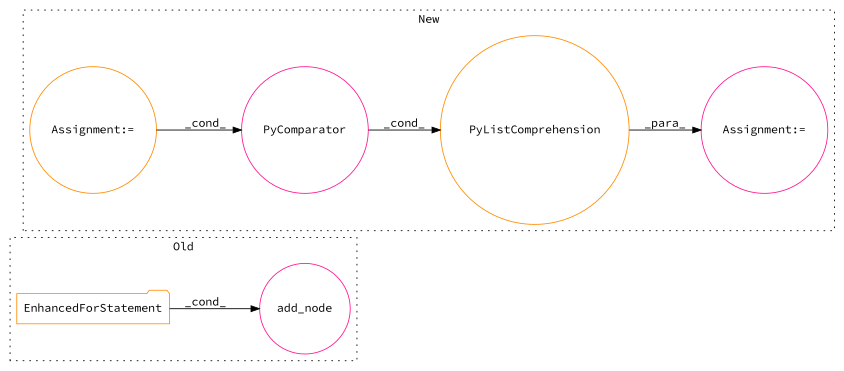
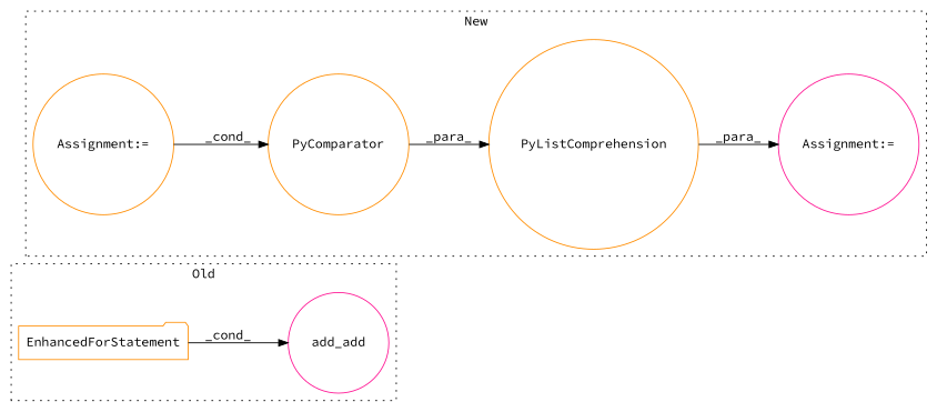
  digraph {
    fontname="Source Code Pro"
    rankdir=LR
    node [a=7 color=deeppink fontname="Source Code Pro" l=24 s=5436 shape=circle]
    edge [fontname="Source Code Pro"]
-   n1 [a=32 l="9,1" label=add_node s="4802,4812"]
+   n1 [a=32 l="9,1" label=add_add s="4802,4812"]
    n2 [a=70 color=darkorange l="53,2" label=EnhancedForStatement s="4710,4789" shape=folder]
-   n3 [a=113 label=PyComparator]
+   n3 [a=113 color=darkorange label=PyComparator]
    n4 [l=12 label="Assignment:=" s=5344]
    n5 [color=darkorange label="Assignment:="]
    n6 [a=109 color=darkorange l=112 label=PyListComprehension s=5356]
    subgraph cluster_1 {
      label=Old
      style=dotted
      n1
      n2
    }
    subgraph cluster_2 {
      label=New
      style=dotted
      n3
      n4
      n5
      n6
    }
    n2 -> n1 [label=_cond_]
-   n3 -> n6 [label=_cond_]
+   n3 -> n6 [label=_para_]
    n5 -> n3 [label=_cond_]
    n6 -> n4 [label=_para_]
  }
